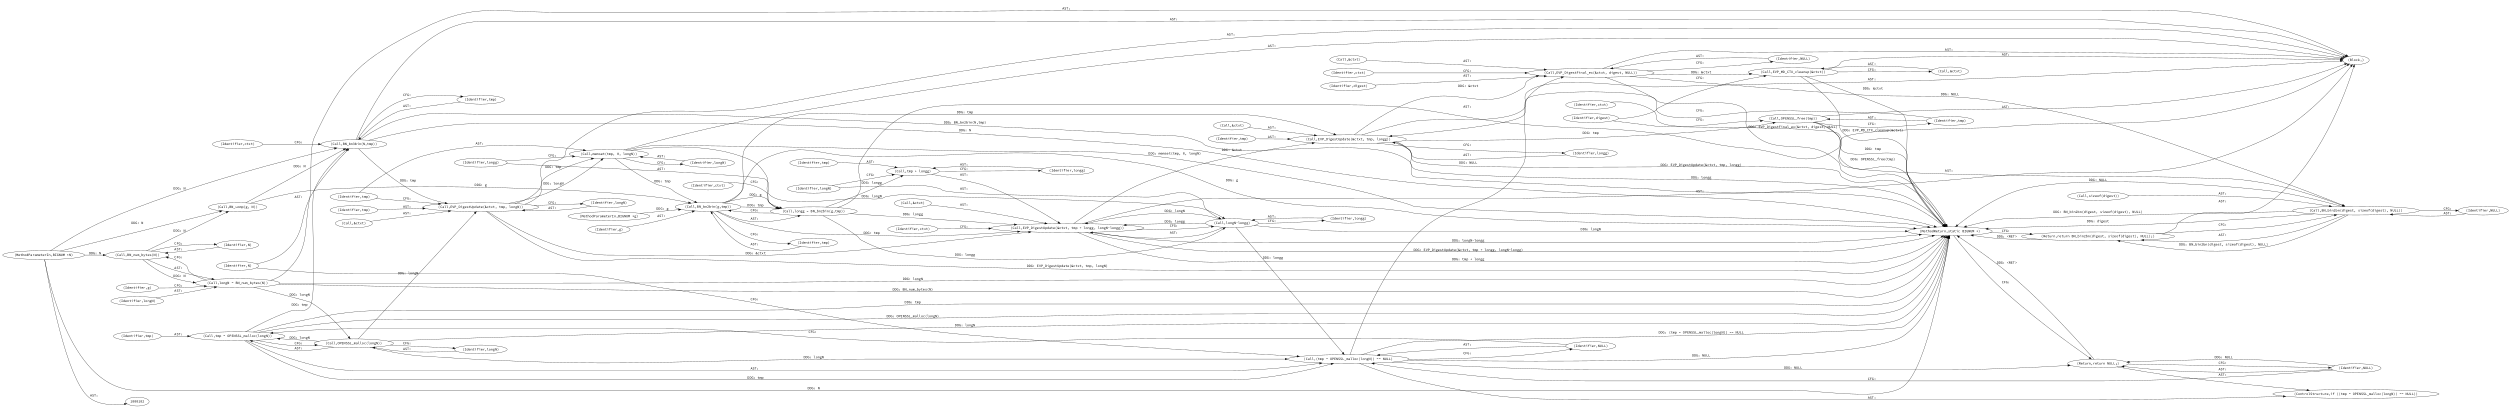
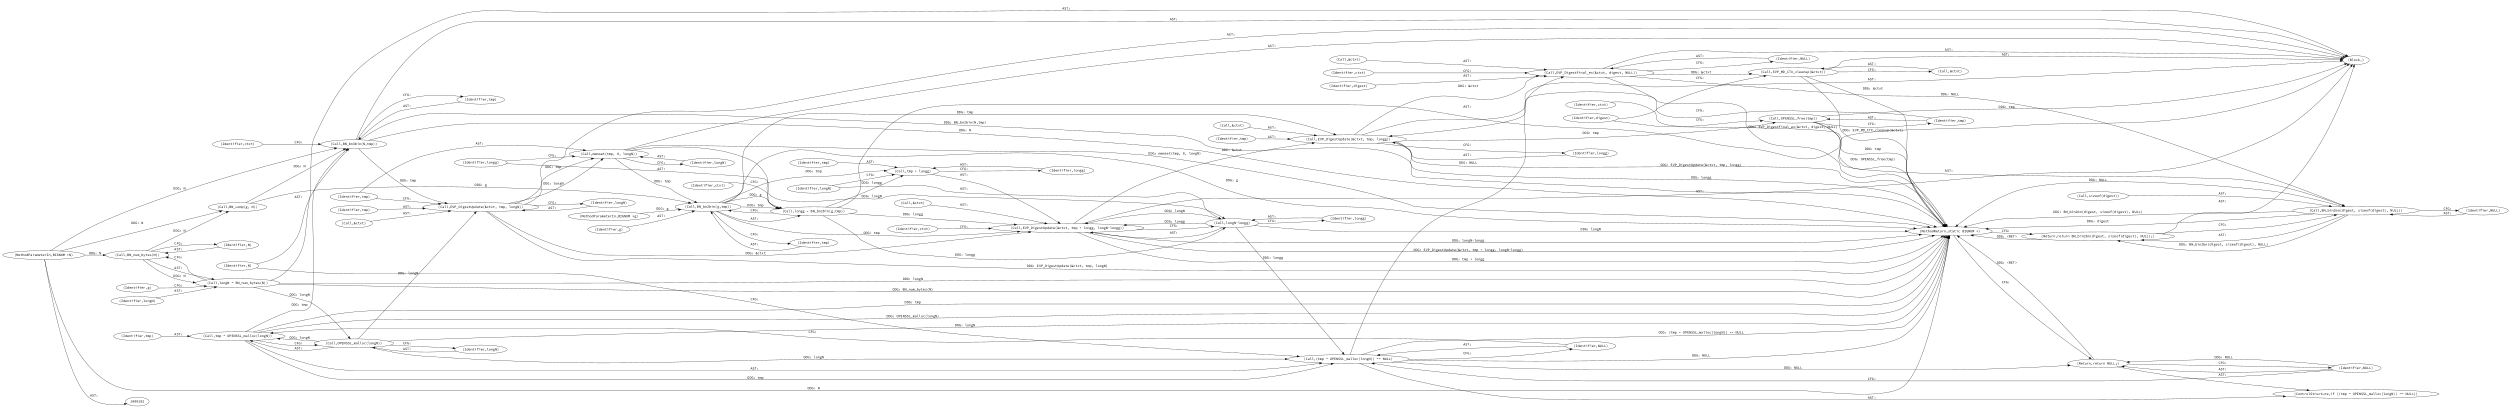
  digraph {
    fontname="Source Code Pro"
    rankdir=LR
    node [fontname="Source Code Pro"]
    edge [fontname="Source Code Pro"]
    n1 [label="(Call,tmp = OPENSSL_malloc(longN))"]
    n2 [label="(Call,OPENSSL_malloc(longN))"]
    n3 [label="(Call,(tmp = OPENSSL_malloc(longN)) == NULL)"]
    n4 [label="(Call,BN_bn3bin(N,tmp))"]
    n5 [label="(MethodReturn,static BIGNUM *)"]
    n6 [label="(Call,EVP_DigestUpdate(&ctxt, tmp, longN))"]
    n7 [label="(Identifier,longN)"]
    n8 [label="(Return,return NULL;)"]
    n9 [label="(Call,EVP_DigestFinal_ex(&ctxt, digest, NULL))"]
    n10 [label="(Identifier,NULL)"]
    n11 [label="(ControlStructure,if ((tmp = OPENSSL_malloc(longN)) == NULL))"]
    n12 [label="(Block,)"]
    n13 [label="(Identifier,tmp)"]
    n14 [label="(Return,return BN_bin2bn(digest, sizeof(digest), NULL);)"]
    n15 [label="(Call,memset(tmp, 0, longN))"]
    n16 [label="(Call,EVP_DigestUpdate(&ctxt, tmp + longg, longN-longg))"]
    n17 [label="(Identifier,longN)"]
    n18 [label="(Call,longN = BN_num_bytes(N))"]
    n19 [label="(Call,BN_num_bytes(N))"]
    n20 [label="(Identifier,N)"]
    n21 [label="(Call,BN_ucmp(g, N))"]
    n22 [label="(Call,BN_bn2bin(g,tmp))"]
    n23 [label="(MethodParameterIn,BIGNUM *N)"]
    1000102
    n25 [label="(Identifier,NULL)"]
    n26 [label="(Call,EVP_MD_CTX_cleanup(&ctxt))"]
    n27 [label="(Call,BN_bin2bn(digest, sizeof(digest), NULL))"]
    n28 [label="(Identifier,NULL)"]
    n29 [label="(Call,&ctxt)"]
    n30 [label="(Identifier,NULL)"]
    n31 [label="(Call,longN-longg)"]
    n32 [label="(Identifier,longN)"]
    n33 [label="(Call,EVP_DigestUpdate(&ctxt, tmp, longg))"]
    n34 [label="(Call,longg = BN_bn2bin(g,tmp))"]
    n35 [label="(Call,tmp + longg)"]
    n36 [label="(Identifier,tmp)"]
    n37 [label="(Identifier,longg)"]
    n38 [label="(Call,OPENSSL_free(tmp))"]
    n39 [label="(Identifier,longg)"]
    n40 [label="(Identifier,longg)"]
    n41 [label="(Identifier,tmp)"]
    n42 [label="(Call,&ctxt)"]
    n43 [label="(Identifier,ctxt)"]
    n44 [label="(Identifier,tmp)"]
    n45 [label="(Call,sizeof(digest))"]
    n46 [label="(Identifier,tmp)"]
    n47 [label="(Identifier,g)"]
    n48 [label="(Identifier,ctxt)"]
    n49 [label="(Identifier,ctxt)"]
    n50 [label="(Identifier,ctxt)"]
    n51 [label="(Identifier,tmp)"]
    n52 [label="(Identifier,longN)"]
    n53 [label="(Identifier,g)"]
    n54 [label="(Identifier,digest)"]
    n55 [label="(Identifier,longN)"]
    n56 [label="(Call,&ctxt)"]
    n57 [label="(Identifier,tmp)"]
    n58 [label="(Call,&ctxt)"]
    n59 [label="(Call,&ctxt)"]
    n60 [label="(MethodParameterIn,BIGNUM *g)"]
    n61 [label="(Identifier,N)"]
    n62 [label="(Identifier,tmp)"]
    n63 [label="(Identifier,ctxt)"]
    n64 [label="(Identifier,longg)"]
    n65 [label="(Identifier,digest)"]
    n1 -> n2 [label="CFG: "]
    n1 -> n3 [label="AST: "]
    n1 -> n3 [label="DDG: tmp"]
    n1 -> n4 [label="DDG: tmp"]
    n1 -> n5 [label="DDG: OPENSSL_malloc(longN)"]
    n1 -> n5 [label="DDG: tmp"]
    n2 -> n1 [label="AST: "]
    n2 -> n1 [label="DDG: longN"]
    n2 -> n3 [label="DDG: longN"]
    n2 -> n5 [label="DDG: longN"]
    n2 -> n6 [label="DDG: longN"]
    n2 -> n7 [label="CFG: "]
    n3 -> n5 [label="DDG: NULL"]
    n3 -> n5 [label="DDG: (tmp = OPENSSL_malloc(longN)) == NULL"]
    n3 -> n8 [label="DDG: NULL"]
    n3 -> n9 [label="DDG: NULL"]
    n3 -> n10 [label="CFG: "]
    n3 -> n11 [label="AST: "]
    n4 -> n5 [label="DDG: BN_bn2bin(N,tmp)"]
    n4 -> n5 [label="DDG: N"]
    n4 -> n6 [label="DDG: tmp"]
    n4 -> n12 [label="AST: "]
    n4 -> n13 [label="CFG: "]
    n5 -> n8 [label="CFG: "]
    n5 -> n14 [label="CFG: "]
    n6 -> n5 [label="DDG: EVP_DigestUpdate(&ctxt, tmp, longN)"]
    n6 -> n12 [label="AST: "]
    n6 -> n15 [label="DDG: tmp"]
    n6 -> n15 [label="DDG: longN"]
    n6 -> n16 [label="DDG: &ctxt"]
    n6 -> n17 [label="CFG: "]
    n7 -> n2 [label="AST: "]
    n8 -> n5 [label="DDG: <RET>"]
    n8 -> n11 [label="AST: "]
    n8 -> n25 [label="CFG: "]
    n9 -> n5 [label="DDG: EVP_DigestFinal_ex(&ctxt, digest, NULL)"]
    n9 -> n12 [label="AST: "]
    n9 -> n26 [label="DDG: &ctxt"]
    n9 -> n27 [label="DDG: NULL"]
    n9 -> n28 [label="CFG: "]
    n10 -> n1 [label="CFG: "]
    n10 -> n3 [label="AST: "]
    n13 -> n4 [label="AST: "]
    n14 -> n5 [label="DDG: <RET>"]
    n14 -> n12 [label="AST: "]
    n14 -> n27 [label="CFG: "]
    n15 -> n5 [label="DDG: memset(tmp, 0, longN)"]
    n15 -> n12 [label="AST: "]
    n15 -> n22 [label="DDG: tmp"]
    n15 -> n31 [label="DDG: longN"]
    n15 -> n32 [label="CFG: "]
    n16 -> n5 [label="DDG: tmp + longg"]
    n16 -> n5 [label="DDG: longN-longg"]
    n16 -> n5 [label="DDG: EVP_DigestUpdate(&ctxt, tmp + longg, longN-longg)"]
    n16 -> n12 [label="AST: "]
    n16 -> n31 [label="CFG: "]
    n16 -> n33 [label="DDG: &ctxt"]
    n17 -> n6 [label="AST: "]
    n18 -> n2 [label="DDG: longN"]
    n18 -> n5 [label="DDG: longN"]
    n18 -> n5 [label="DDG: BN_num_bytes(N)"]
    n18 -> n12 [label="AST: "]
    n18 -> n19 [label="CFG: "]
    n19 -> n18 [label="AST: "]
    n19 -> n18 [label="DDG: N"]
    n19 -> n20 [label="CFG: "]
    n19 -> n21 [label="DDG: N"]
    n20 -> n19 [label="AST: "]
    n21 -> n4 [label="DDG: N"]
    n21 -> n22 [label="DDG: g"]
    n22 -> n5 [label="DDG: g"]
    n22 -> n16 [label="DDG: tmp"]
    n22 -> n33 [label="DDG: tmp"]
    n22 -> n34 [label="AST: "]
    n22 -> n34 [label="DDG: g"]
    n22 -> n34 [label="DDG: tmp"]
+   n22 -> n35 [label="DDG: tmp"]
    n22 -> n36 [label="CFG: "]
    n23 -> n4 [label="DDG: N"]
    n23 -> n5 [label="DDG: N"]
    n23 -> n19 [label="DDG: N"]
    n23 -> n21 [label="DDG: N"]
    n23 -> 1000102 [label="AST: "]
    n25 -> n3 [label="CFG: "]
    n25 -> n8 [label="AST: "]
    n25 -> n8 [label="DDG: NULL"]
    n26 -> n5 [label="DDG: &ctxt"]
    n26 -> n5 [label="DDG: EVP_MD_CTX_cleanup(&ctxt)"]
    n26 -> n12 [label="AST: "]
    n26 -> n29 [label="CFG: "]
    n27 -> n5 [label="DDG: NULL"]
    n27 -> n5 [label="DDG: BN_bin2bn(digest, sizeof(digest), NULL)"]
    n27 -> n5 [label="DDG: digest"]
    n27 -> n14 [label="AST: "]
    n27 -> n14 [label="DDG: BN_bin2bn(digest, sizeof(digest), NULL)"]
    n27 -> n30 [label="CFG: "]
    n28 -> n9 [label="AST: "]
    n29 -> n26 [label="AST: "]
    n30 -> n27 [label="AST: "]
    n31 -> n3 [label="DDG: longg"]
    n31 -> n5 [label="DDG: longN"]
    n31 -> n16 [label="AST: "]
    n31 -> n16 [label="DDG: longN"]
    n31 -> n16 [label="DDG: longg"]
    n31 -> n37 [label="CFG: "]
    n32 -> n15 [label="AST: "]
    n33 -> n5 [label="DDG: EVP_DigestUpdate(&ctxt, tmp, longg)"]
    n33 -> n5 [label="DDG: longg"]
    n33 -> n9 [label="DDG: &ctxt"]
    n33 -> n12 [label="AST: "]
    n33 -> n38 [label="DDG: tmp"]
    n33 -> n39 [label="CFG: "]
    n34 -> n12 [label="AST: "]
    n34 -> n16 [label="DDG: longg"]
    n34 -> n22 [label="CFG: "]
    n34 -> n31 [label="DDG: longg"]
    n34 -> n35 [label="DDG: longg"]
    n35 -> n16 [label="AST: "]
    n35 -> n40 [label="CFG: "]
    n36 -> n22 [label="AST: "]
    n37 -> n31 [label="AST: "]
    n38 -> n5 [label="DDG: tmp"]
    n38 -> n5 [label="DDG: OPENSSL_free(tmp)"]
-   n38 -> n12 [label="AST: "]
+   n38 -> n12 [label="DDG: tmp"]
    n38 -> n41 [label="CFG: "]
    n39 -> n33 [label="AST: "]
    n40 -> n35 [label="AST: "]
    n41 -> n33 [label="CFG: "]
    n41 -> n38 [label="AST: "]
    n42 -> n16 [label="AST: "]
    n43 -> n4 [label="CFG: "]
    n44 -> n6 [label="CFG: "]
    n44 -> n15 [label="AST: "]
    n45 -> n27 [label="AST: "]
    n46 -> n1 [label="AST: "]
    n47 -> n22 [label="AST: "]
    n48 -> n34 [label="CFG: "]
    n49 -> n16 [label="CFG: "]
    n50 -> n38 [label="CFG: "]
    n51 -> n35 [label="AST: "]
    n52 -> n31 [label="AST: "]
    n52 -> n35 [label="CFG: "]
    n53 -> n18 [label="CFG: "]
    n54 -> n26 [label="CFG: "]
    n54 -> n27 [label="AST: "]
    n55 -> n18 [label="AST: "]
    n56 -> n33 [label="AST: "]
    n57 -> n33 [label="AST: "]
    n58 -> n6 [label="AST: "]
    n59 -> n9 [label="AST: "]
    n60 -> n22 [label="DDG: g"]
    n61 -> n3 [label="CFG: "]
    n61 -> n4 [label="AST: "]
    n62 -> n6 [label="AST: "]
    n63 -> n9 [label="CFG: "]
    n64 -> n15 [label="CFG: "]
    n64 -> n34 [label="AST: "]
    n65 -> n9 [label="AST: "]
  }
